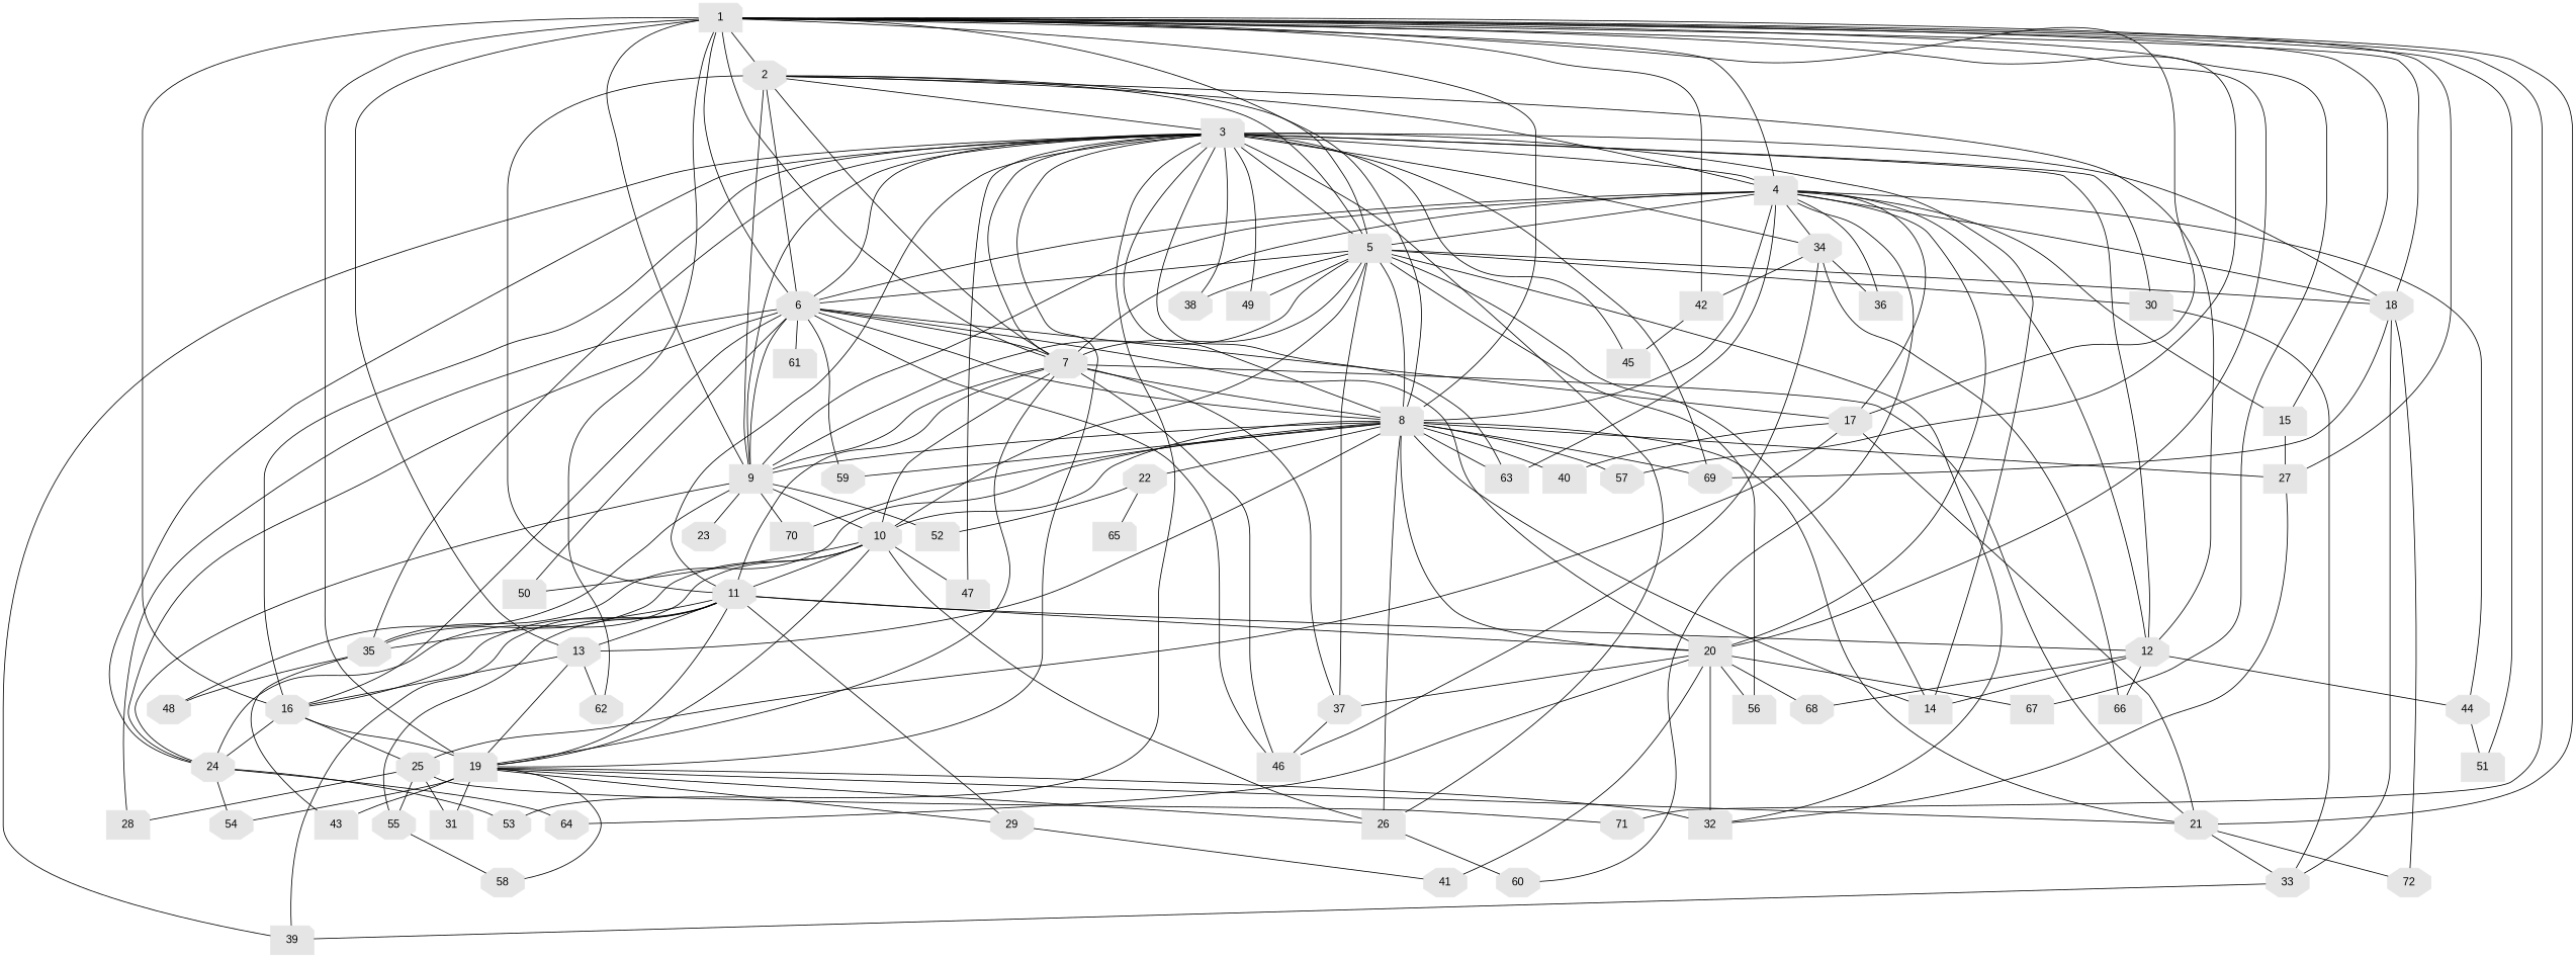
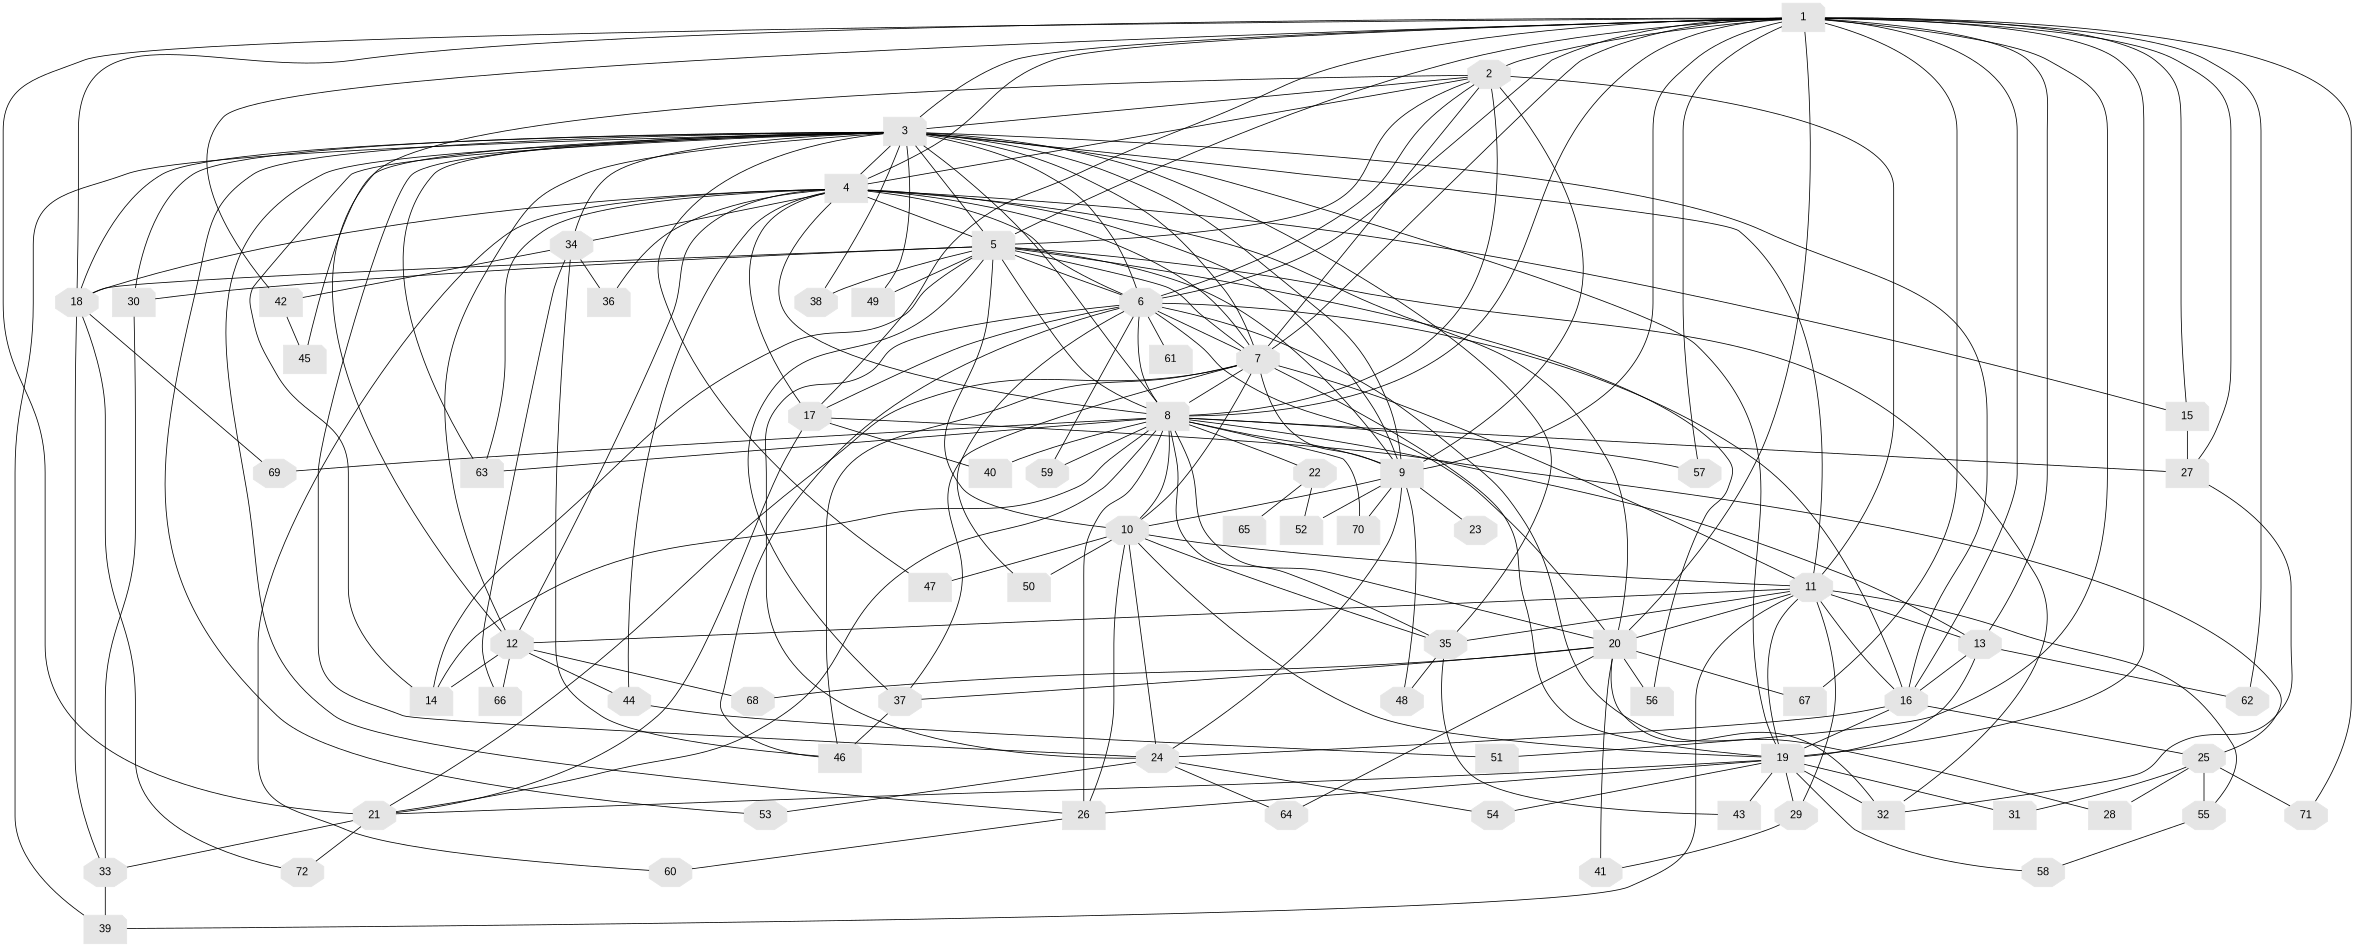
  graph {
    fontname="Liberation Sans"
    node [color=gray90 fontname="Liberation Sans" shape=octagon style=filled]
    edge [fontname="Liberation Sans" weight=1.0]
    1 [shape=note]
    2
    3 [shape=note]
    4 [shape=note]
    5 [shape=note]
    6
    7
    8 [shape=note]
    9 [shape=note]
    13
    15 [shape=note]
    16
    17
    18
    19 [shape=note]
    20 [shape=note]
    21
    27 [shape=note]
    42 [shape=note]
    51 [shape=note]
    57
    62
    67 [shape=note]
    71
    11
    12
    14 [shape=note]
    24
    26 [shape=note]
    30 [shape=note]
    34
    35
    38
    39 [shape=note]
    45 [shape=note]
    47 [shape=note]
    49 [shape=note]
    53
    63 [shape=note]
    36 [shape=note]
    44
    60
    10
    32 [shape=note]
    37
    56 [shape=note]
    28 [shape=note]
    46 [shape=note]
    50 [shape=note]
    59
    61 [shape=note]
    22
    40 [shape=note]
    69
    70 [shape=note]
    23
    48
    52 [shape=note]
    25
    33
    72
    29
    31 [shape=note]
    43 [shape=note]
    54
    58
    68
    41
    64
    55
    66 [shape=note]
    65 [shape=note]
    1 -- 2 [weight=2.0]
-   69 -- 3 [weight=3.0]
+   1 -- 3 [weight=3.0]
    1 -- 4 [weight=2.0]
    1 -- 5 [weight=2.0]
    1 -- 6 [weight=2.0]
    1 -- 7 [weight=2.0]
    1 -- 8 [weight=3.0]
    1 -- 9 [weight=3.0]
    1 -- 13
    1 -- 15 [weight=2.0]
    1 -- 16 [weight=2.0]
    1 -- 17
    1 -- 18
    1 -- 19 [weight=14.0]
    1 -- 20
    1 -- 21 [weight=2.0]
    1 -- 27
    1 -- 42
    1 -- 51
    1 -- 57
    1 -- 62
    1 -- 67
    1 -- 71
    2 -- 3 [weight=2.0]
    2 -- 4
    2 -- 5
    2 -- 6
    2 -- 7
    2 -- 8
    2 -- 9
    2 -- 11 [weight=10.0]
    2 -- 12
    3 -- 4 [weight=2.0]
    3 -- 5
    3 -- 6
    3 -- 7
    3 -- 8
    3 -- 9
    3 -- 16
    3 -- 18
    3 -- 19
    3 -- 11
    3 -- 12
    3 -- 14
    3 -- 24
    3 -- 26
    3 -- 30
    3 -- 34
    3 -- 35
    3 -- 38
    3 -- 39
    3 -- 45
    3 -- 47
    3 -- 49
    3 -- 53
    3 -- 63
    4 -- 5 [weight=3.0]
    4 -- 6
    4 -- 7
    4 -- 8
    4 -- 9
    4 -- 15
    4 -- 17
    4 -- 18
    4 -- 20
    4 -- 12
    4 -- 34
    4 -- 63
    4 -- 36
    4 -- 44
    4 -- 60
    5 -- 6
    5 -- 7 [weight=2.0]
    5 -- 8
    5 -- 9
    5 -- 18
    5 -- 14
    5 -- 30
    5 -- 38
    5 -- 49
    5 -- 10
    5 -- 32
    5 -- 37 [weight=2.0]
    5 -- 56
    6 -- 7 [weight=2.0]
    6 -- 8
-   6 -- 9
    6 -- 16
    6 -- 17
    6 -- 20
    6 -- 24
    6 -- 28
    6 -- 46
    6 -- 50
    6 -- 59
    6 -- 61
    7 -- 8
    7 -- 9 [weight=2.0]
    7 -- 19 [weight=2.0]
    7 -- 21
    7 -- 11
    7 -- 10 [weight=8.0]
    7 -- 37
    7 -- 46
    8 -- 9
    8 -- 13
    8 -- 20
    8 -- 21
    8 -- 27 [weight=2.0]
    8 -- 57
    8 -- 14
    8 -- 26
    8 -- 35
    8 -- 63
    8 -- 10
    8 -- 59
    8 -- 22
    8 -- 40
    8 -- 69
    8 -- 70
    9 -- 24
    9 -- 10
    9 -- 70
    9 -- 23
    9 -- 48
    9 -- 52
    13 -- 16
    13 -- 19
    13 -- 62
    15 -- 27 [weight=3.0]
    16 -- 19
    16 -- 24
    16 -- 25
    17 -- 21
    17 -- 40
    17 -- 25
    18 -- 69
    18 -- 33
    18 -- 72
    19 -- 21
    19 -- 26
    19 -- 32 [weight=2.0]
    19 -- 29
    19 -- 31
    19 -- 43
    19 -- 54
    19 -- 58
    20 -- 67
    20 -- 32
    20 -- 37
    20 -- 56
    20 -- 68
    20 -- 41
    20 -- 64
    21 -- 33
    21 -- 72
    27 -- 32
    42 -- 45
    11 -- 13
    11 -- 16
    11 -- 19 [weight=2.0]
    11 -- 20
    11 -- 12
    11 -- 35
    11 -- 39
    11 -- 29
    11 -- 55
    12 -- 14
    12 -- 44
    12 -- 68
    12 -- 66
    24 -- 53
    24 -- 54
    24 -- 64
    26 -- 60
    30 -- 33
    34 -- 42
    34 -- 36
    34 -- 46
    34 -- 66
    35 -- 48
    35 -- 43
    44 -- 51
    10 -- 19
    10 -- 11
    10 -- 24 [weight=2.0]
    10 -- 26
    10 -- 35
    10 -- 47
    10 -- 50
    37 -- 46
    22 -- 52
    22 -- 65
    25 -- 71
    25 -- 28
    25 -- 31
    25 -- 55
    33 -- 39
    29 -- 41
    55 -- 58
  }
